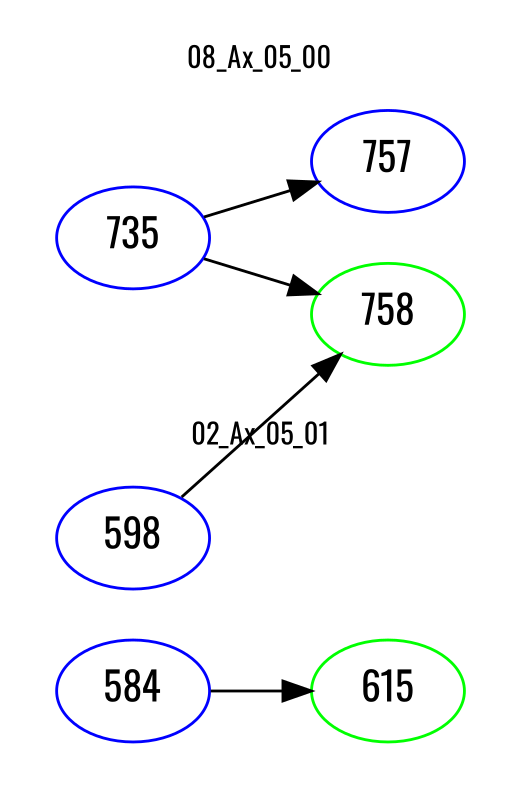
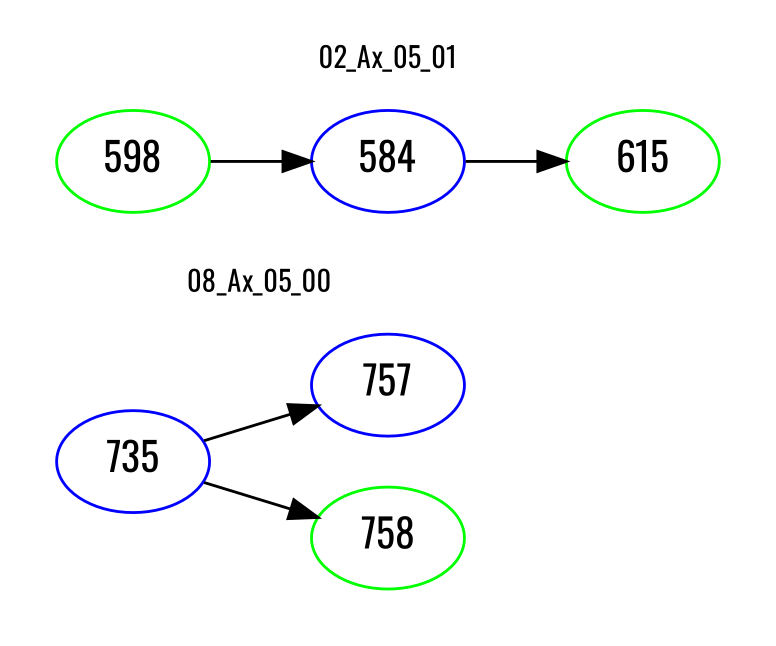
  digraph {
    fontname=Oswald
    rankdir=LR
    node [color=green fontname=Oswald]
    edge [color=black fontname=Oswald]
    n1 [label=758]
    n2 [color=blue label=735]
    n3 [color=blue label=757]
-   n4 [color=blue label=598]
+   n4 [label=598]
    n5 [color=blue label=584]
    n6 [label=615]
    subgraph cluster_1 {
      color=white
      fontsize=10
      label="08_Ax_05_00"
      n1
      n2
      n3
    }
    subgraph cluster_2 {
      color=white
      fontsize=10
      label="02_Ax_05_01"
      n4
      n5
      n6
    }
    n2 -> n1
    n2 -> n3
-   n4 -> n1
+   n4 -> n5
    n5 -> n6
  }
